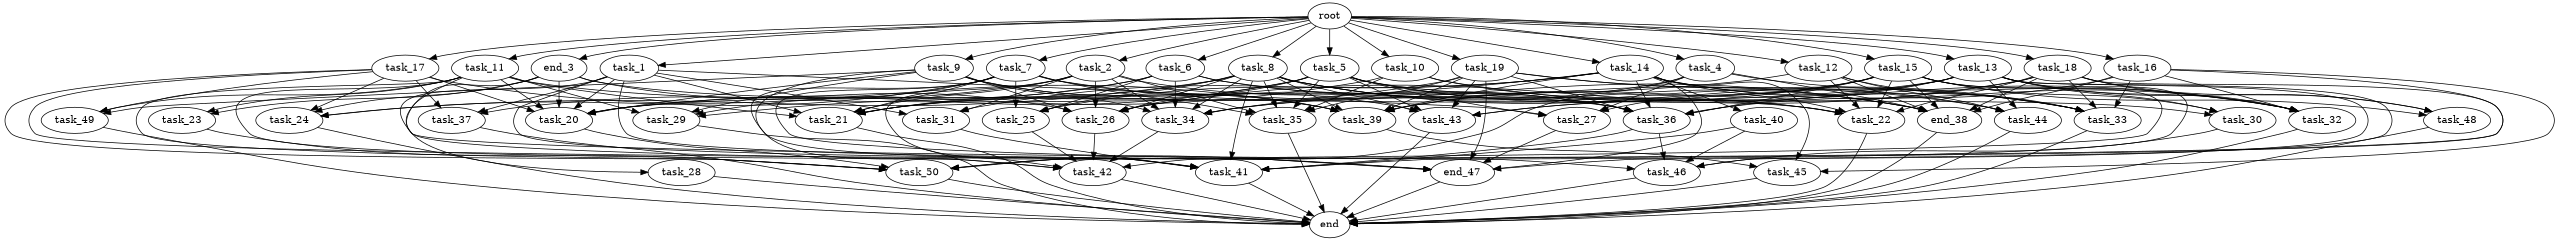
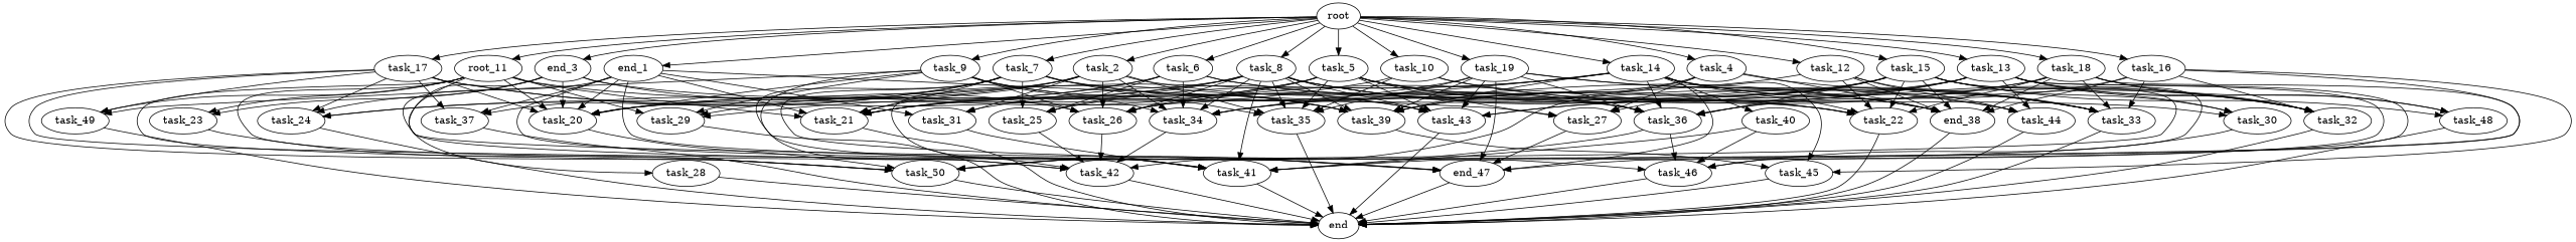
  digraph {
    root
-   task_1
+   task_1 [label=end_1]
    task_2
    n4 [label=end_3]
    task_4
    task_5
    task_6
    task_7
    task_8
    task_9
    task_10
-   task_11
+   task_11 [label=root_11]
    task_12
    task_13
    task_14
    task_15
    task_16
    task_17
    task_18
    task_19
    task_20
    task_21
    task_27
    task_28
    task_31
    task_37
    task_41
    n28 [label=end_47]
    task_26
    task_34
    task_35
    task_36
    task_23
    task_24
    task_42
    task_32
    n37 [label=end_38]
    task_50
    task_22
    task_30
    task_33
    task_43
    task_25
    task_29
    task_39
    task_44
    task_49
    task_46
    task_48
    task_40
    task_45
    end
    root -> task_1
    root -> task_2
    root -> n4
    root -> task_4
    root -> task_5
    root -> task_6
    root -> task_7
    root -> task_8
    root -> task_9
    root -> task_10
    root -> task_11
    root -> task_12
    root -> task_13
    root -> task_14
    root -> task_15
    root -> task_16
    root -> task_17
    root -> task_18
    root -> task_19
    task_1 -> task_20
    task_1 -> task_21
    task_1 -> task_27
    task_1 -> task_28
    task_1 -> task_31
    task_1 -> task_37
    task_1 -> task_41
    task_1 -> n28
    task_2 -> task_21
    task_2 -> task_31
    task_2 -> task_37
    task_2 -> task_41
    task_2 -> task_26
    task_2 -> task_34
    task_2 -> task_35
    task_2 -> task_36
    n4 -> task_20
    n4 -> task_26
    n4 -> task_36
    n4 -> task_23
    n4 -> task_24
    n4 -> task_42
    task_4 -> task_27
    task_4 -> task_26
    task_4 -> task_32
    task_4 -> n37
    task_4 -> task_50
    task_5 -> task_20
    task_5 -> task_21
    task_5 -> task_27
    task_5 -> task_26
    task_5 -> task_35
    task_5 -> task_22
    task_5 -> task_30
    task_5 -> task_33
    task_5 -> task_43
    task_6 -> task_21
    task_6 -> task_34
    task_6 -> task_36
    task_6 -> n37
    task_6 -> task_25
    task_6 -> task_29
    task_7 -> task_21
    task_7 -> n28
    task_7 -> task_35
    task_7 -> task_24
    task_7 -> task_42
    task_7 -> n37
    task_7 -> task_25
    task_7 -> task_29
    task_7 -> task_39
    task_8 -> task_21
    task_8 -> task_41
    task_8 -> task_26
    task_8 -> task_34
    task_8 -> task_35
    task_8 -> task_24
    task_8 -> n37
    task_8 -> task_33
    task_8 -> task_43
    task_8 -> task_25
    task_8 -> task_39
    task_8 -> task_44
    task_9 -> task_20
    task_9 -> task_41
    task_9 -> task_26
    task_9 -> task_34
    task_9 -> task_43
    task_9 -> task_29
    task_9 -> task_39
    task_9 -> task_49
    task_10 -> task_20
    task_10 -> task_35
    task_10 -> task_32
    task_10 -> task_22
    task_11 -> task_20
    task_11 -> task_21
    task_11 -> task_23
    task_11 -> task_42
    task_11 -> task_50
    task_11 -> task_22
    task_11 -> task_29
    task_11 -> task_49
    task_11 -> task_46
    task_12 -> task_34
    task_12 -> n37
    task_12 -> task_22
    task_12 -> task_33
    task_12 -> task_44
    task_13 -> task_20
    task_13 -> n28
    task_13 -> task_36
    task_13 -> task_32
    task_13 -> task_30
    task_13 -> task_43
    task_13 -> task_39
    task_13 -> task_44
    task_13 -> task_46
    task_13 -> task_48
    task_14 -> task_31
    task_14 -> n28
    task_14 -> task_34
    task_14 -> task_36
    task_14 -> task_32
    task_14 -> task_22
    task_14 -> task_33
    task_14 -> task_25
    task_14 -> task_39
    task_14 -> task_40
    task_14 -> task_45
    task_15 -> task_27
    task_15 -> task_41
    task_15 -> task_34
    task_15 -> task_36
    task_15 -> n37
    task_15 -> task_50
    task_15 -> task_22
    task_15 -> task_30
    task_15 -> task_39
    task_15 -> task_48
    task_16 -> task_36
    task_16 -> task_32
    task_16 -> n37
    task_16 -> task_50
    task_16 -> task_33
    task_16 -> task_45
    task_17 -> task_20
    task_17 -> task_37
    task_17 -> n28
    task_17 -> task_24
    task_17 -> task_50
+   task_17 -> task_43
    task_17 -> task_39
    task_17 -> task_49
    task_18 -> task_26
    task_18 -> task_42
    task_18 -> task_32
    task_18 -> n37
    task_18 -> task_22
    task_18 -> task_33
    task_18 -> task_43
    task_18 -> task_48
    task_19 -> task_21
    task_19 -> n28
    task_19 -> task_35
    task_19 -> task_36
    task_19 -> task_33
    task_19 -> task_43
    task_19 -> task_39
    task_19 -> task_44
    task_20 -> task_50
    task_21 -> end
    task_27 -> n28
    task_28 -> end
    task_31 -> task_41
    task_37 -> end
    task_41 -> end
    n28 -> end
    task_26 -> task_42
    task_34 -> task_42
    task_35 -> end
    task_36 -> task_41
    task_36 -> task_46
    task_23 -> task_50
    task_24 -> end
    task_42 -> end
    task_32 -> end
    n37 -> end
    task_50 -> end
    task_22 -> end
    task_30 -> task_46
    task_33 -> end
    task_43 -> end
    task_25 -> task_42
    task_29 -> end
    task_39 -> task_45
    task_44 -> end
    task_49 -> end
    task_46 -> end
    task_48 -> end
    task_40 -> task_41
    task_40 -> task_46
    task_45 -> end
  }
